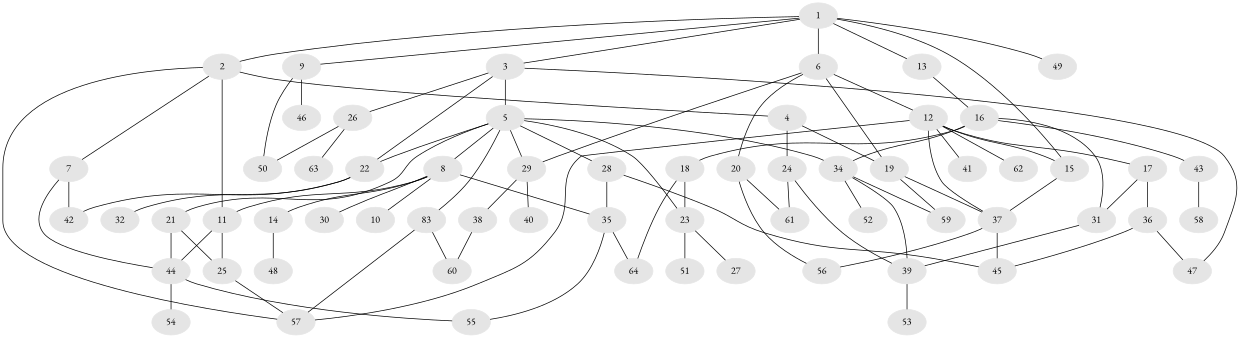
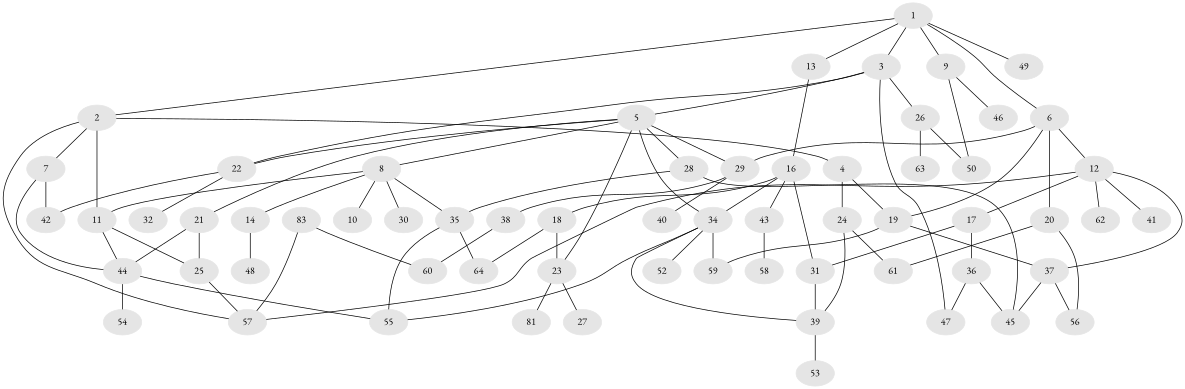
  graph {
    fontname="EB Garamond"
    node [color=gray90 fontname="EB Garamond" style=filled]
    edge [fontname="EB Garamond"]
    1
    2
    3
    6
    9
    13
-   15
    49
    4
    7
    11
    57
    5
    22
    26
    47
    19
    29
    12
    20
    46
    50
    16
    37
    24
    42
    44
    25
    8
    21
    23
    28
    n33 [label=83]
    34
    32
    63
    59
    61
    39
    10
    14
    30
    35
    27
-   51
+   51 [label=81]
    45
    38
    40
    60
    52
    55
    17
    41
    62
    56
    54
    48
    64
    31
    36
    18
    43
    58
    53
    1 -- 2
    1 -- 3
    1 -- 6
    1 -- 9
    1 -- 13
-   1 -- 15
    1 -- 49
    2 -- 4
    2 -- 7
    2 -- 11
    2 -- 57
    3 -- 5
    3 -- 22
    3 -- 26
    3 -- 47
    6 -- 19
    6 -- 29
    6 -- 12
    6 -- 20
    9 -- 46
    9 -- 50
    13 -- 16
-   15 -- 37
    4 -- 19
    4 -- 24
    7 -- 42
    7 -- 44
    11 -- 44
    11 -- 25
    5 -- 22
    5 -- 29
    5 -- 8
    5 -- 21
    5 -- 23
    5 -- 28
-   5 -- n33
    5 -- 34
    22 -- 42
    22 -- 32
    26 -- 50
    26 -- 63
    19 -- 37
    19 -- 59
    29 -- 38
    29 -- 40
-   12 -- 15
    12 -- 57
    12 -- 37
    12 -- 17
    12 -- 41
    12 -- 62
    20 -- 61
    20 -- 56
    16 -- 34
    16 -- 31
    16 -- 18
    16 -- 43
    37 -- 45
    37 -- 56
    24 -- 61
    24 -- 39
    44 -- 55
    44 -- 54
    25 -- 57
    8 -- 11
    8 -- 10
    8 -- 14
    8 -- 30
    8 -- 35
    21 -- 44
    21 -- 25
    23 -- 27
    23 -- 51
    28 -- 35
    28 -- 45
    n33 -- 57
    n33 -- 60
    34 -- 59
    34 -- 39
    34 -- 52
+   34 -- 55
    39 -- 53
    14 -- 48
    35 -- 55
    35 -- 64
    38 -- 60
    17 -- 31
    17 -- 36
    31 -- 39
    36 -- 47
    36 -- 45
    18 -- 23
    18 -- 64
    43 -- 58
  }
